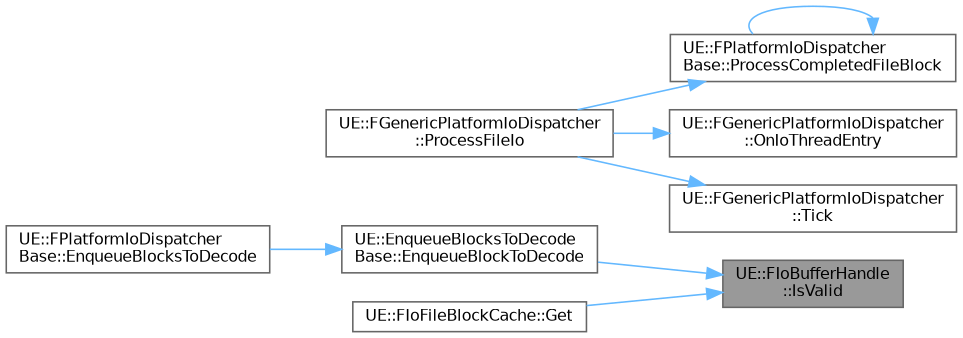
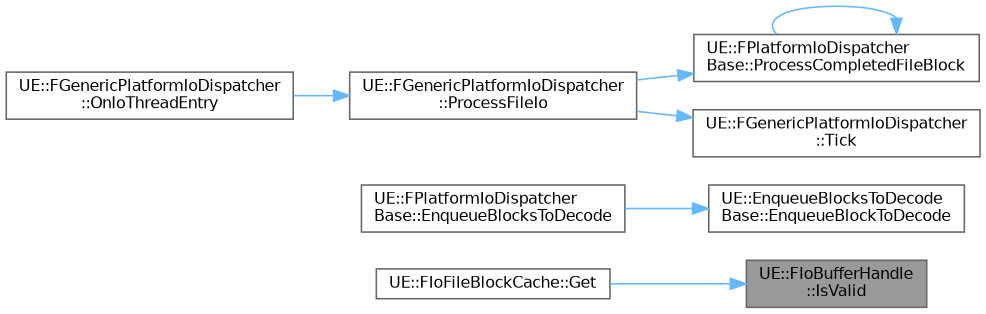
  digraph {
    fontname="DejaVu Sans"
    rankdir=RL
    node [color=grey40 fillcolor=white fontname="DejaVu Sans" fontsize=10 shape=box style=filled]
    edge [color=steelblue1 dir=back fontname="DejaVu Sans" fontsize=10 labelfontname=Helvetica labelfontsize=10 style=solid]
    n1 [color=gray40 fillcolor=grey60 fontcolor=black height=0.2 label="UE::FIoBufferHandle\l::IsValid" width=0.4]
    n2 [height=0.2 label="UE::EnqueueBlocksToDecode\lBase::EnqueueBlockToDecode" width=0.4]
    n3 [height=0.2 label="UE::FIoFileBlockCache::Get" width=0.4]
    n4 [height=0.2 label="UE::FPlatformIoDispatcher\lBase::EnqueueBlocksToDecode" width=0.4]
    n5 [height=0.2 label="UE::FPlatformIoDispatcher\lBase::ProcessCompletedFileBlock" width=0.4]
    n6 [height=0.2 label="UE::FGenericPlatformIoDispatcher\l::ProcessFileIo" width=0.4]
    n7 [height=0.2 label="UE::FGenericPlatformIoDispatcher\l::OnIoThreadEntry" width=0.4]
    n8 [height=0.2 label="UE::FGenericPlatformIoDispatcher\l::Tick" width=0.4]
-   n1 -> n2
    n1 -> n3
    n2 -> n4
    n5 -> n5
    n5 -> n6
-   n7 -> n6
+   n6 -> n7
    n8 -> n6
  }
